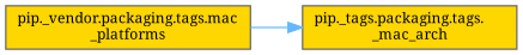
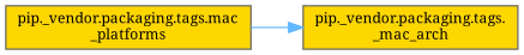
  digraph {
    rankdir=RL
    fontname="Noto Serif"
    node [fillcolor=gold fontname="Noto Serif" fontsize=10 shape=box style=filled]
-   n1 [color=gray40 fontcolor=black height=0.2 label="pip._tags.packaging.tags.\l_mac_arch" width=0.4]
+   n1 [color=gray40 fontcolor=black height=0.2 label="pip._vendor.packaging.tags.\l_mac_arch" width=0.4]
    n2 [color=grey40 height=0.2 label="pip._vendor.packaging.tags.mac\l_platforms" width=0.4]
    n1 -> n2 [color=steelblue1 dir=back fontname="Noto Serif" fontsize=10 labelfontname=Helvetica labelfontsize=10 style=solid]
  }
